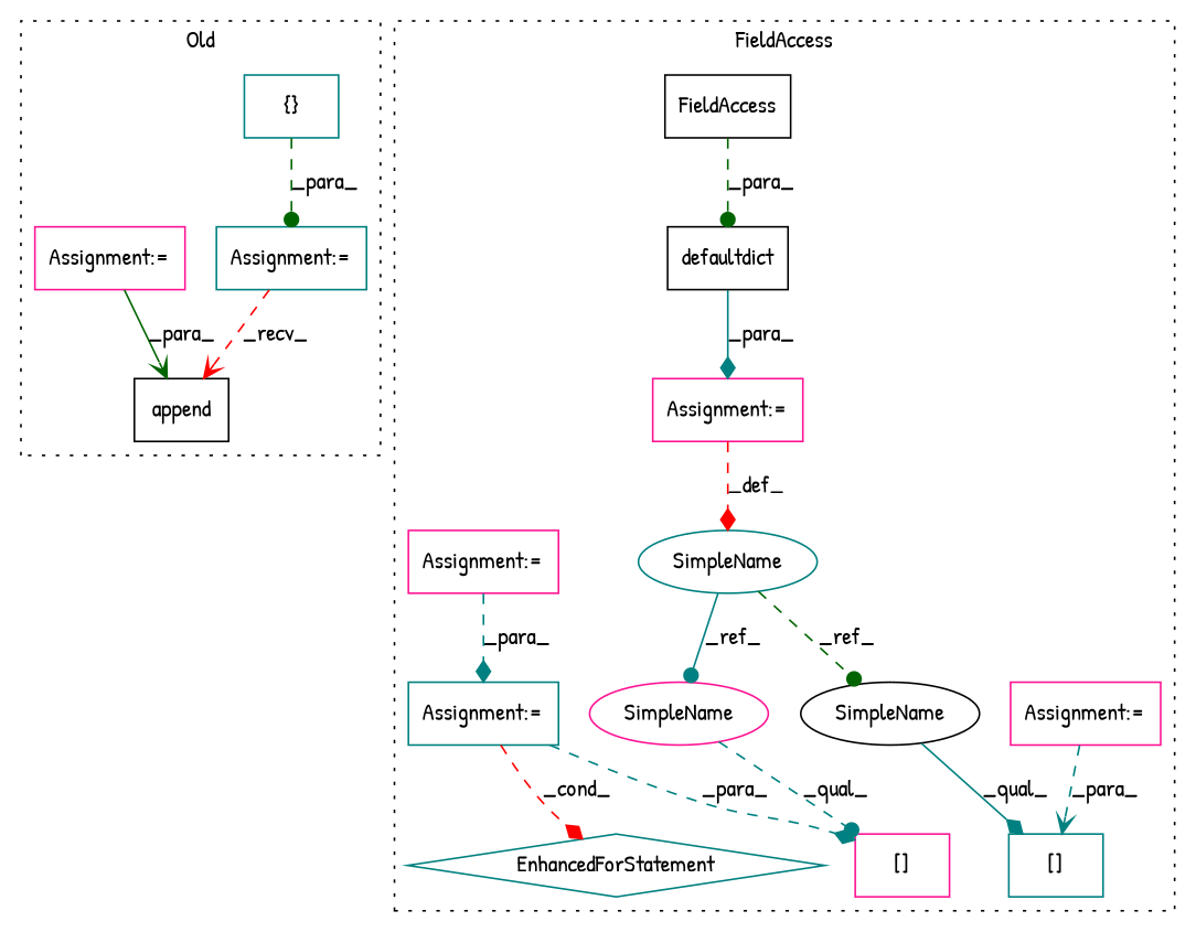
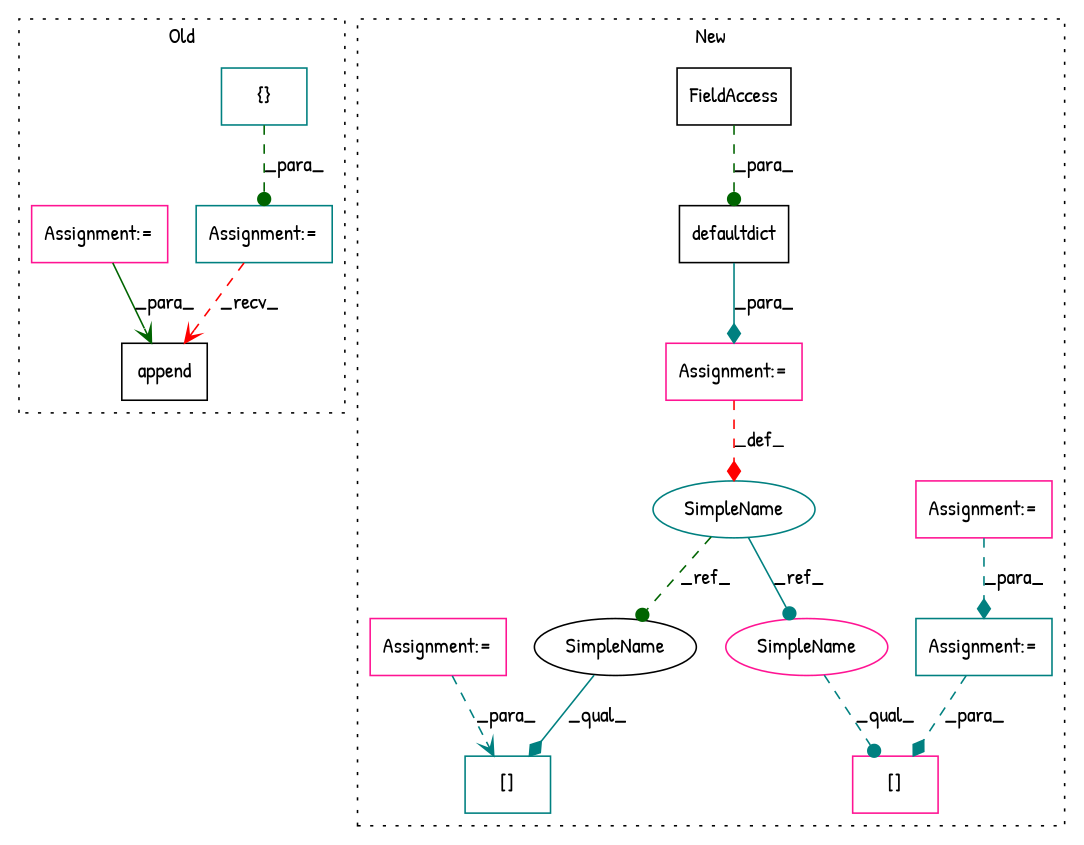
  digraph {
    fontname="Patrick Hand"
    node [a=7 color=teal fontname="Patrick Hand" l=1 s="4966,5084" shape=box]
    edge [arrowhead=diamond color=teal fontname="Patrick Hand" style=dashed]
    n1 [a=32 color=black l="7,1" label=append s="2419,2430"]
    n2 [label="Assignment:=" s=2006]
    n3 [a=4 l=2 label="{}" s=2018]
    n4 [color=deeppink label="Assignment:=" s=2244]
    n5 [a=32 color=black l="12,1" label=defaultdict s="4664,4680"]
    n6 [color=deeppink label="Assignment:=" s=4663]
    n7 [a=22 color=black l=4 label=FieldAccess s=4676]
    n8 [a=2 color=deeppink l="16,1" label="[]" s="5096,5118"]
    n9 [l="74,2" label="Assignment:="]
-   n10 [a=70 l="74,2" label=EnhancedForStatement shape=diamond]
    n11 [a=2 l="16,1" label="[]" s="5323,5345"]
    n12 [a=42 l=15 label=SimpleName s=4648 shape=ellipse]
    n13 [color=deeppink label="Assignment:=" s=4866]
    n14 [color=deeppink l="53,2" label="Assignment:=" s="5199,5285"]
    n15 [a=42 color=deeppink l=15 label=SimpleName s=5096 shape=ellipse]
    n16 [a=42 color=black l=15 label=SimpleName s=5323 shape=ellipse]
    subgraph cluster_1 {
      label=Old
      style=dotted
      n1
      n2
      n3
      n4
    }
    subgraph cluster_2 {
-     label=FieldAccess
+     label=New
      style=dotted
      n5
      n6
      n7
      n8
      n9
-     n10
      n11
      n12
      n13
      n14
      n15
      n16
    }
    n2 -> n1 [arrowhead=vee color=red label=_recv_]
    n3 -> n2 [arrowhead=dot color=darkgreen label=_para_]
    n4 -> n1 [arrowhead=vee color=darkgreen label=_para_ style=solid]
    n5 -> n6 [label=_para_ style=solid]
    n6 -> n12 [color=red label=_def_]
    n7 -> n5 [arrowhead=dot color=darkgreen label=_para_]
    n9 -> n8 [label=_para_]
-   n9 -> n10 [color=red label=_cond_]
    n12 -> n15 [arrowhead=dot label=_ref_ style=solid]
    n12 -> n16 [arrowhead=dot color=darkgreen label=_ref_]
    n13 -> n9 [label=_para_]
    n14 -> n11 [arrowhead=vee label=_para_]
    n15 -> n8 [arrowhead=dot label=_qual_]
    n16 -> n11 [label=_qual_ style=solid]
  }
